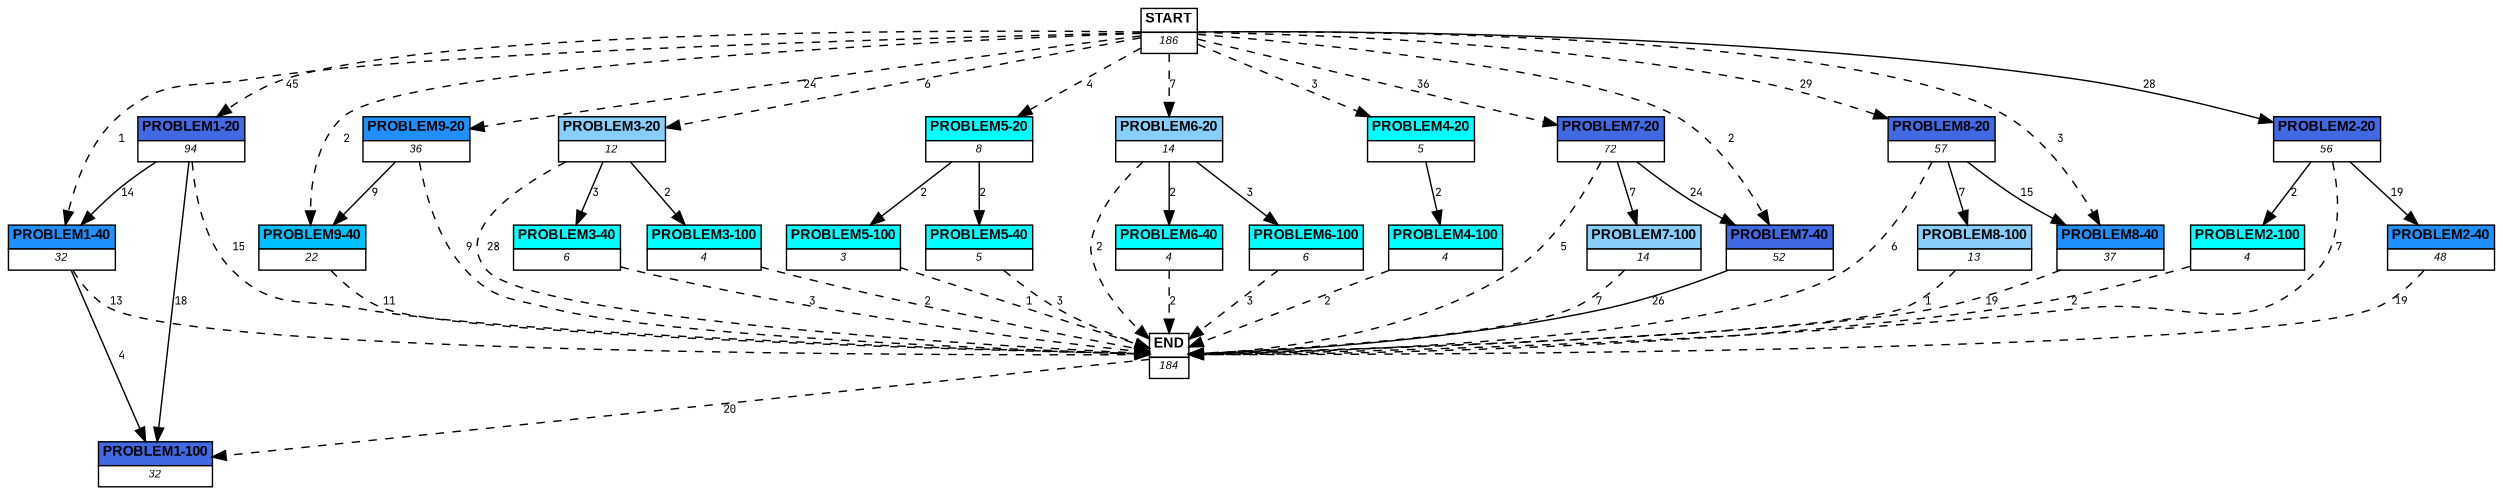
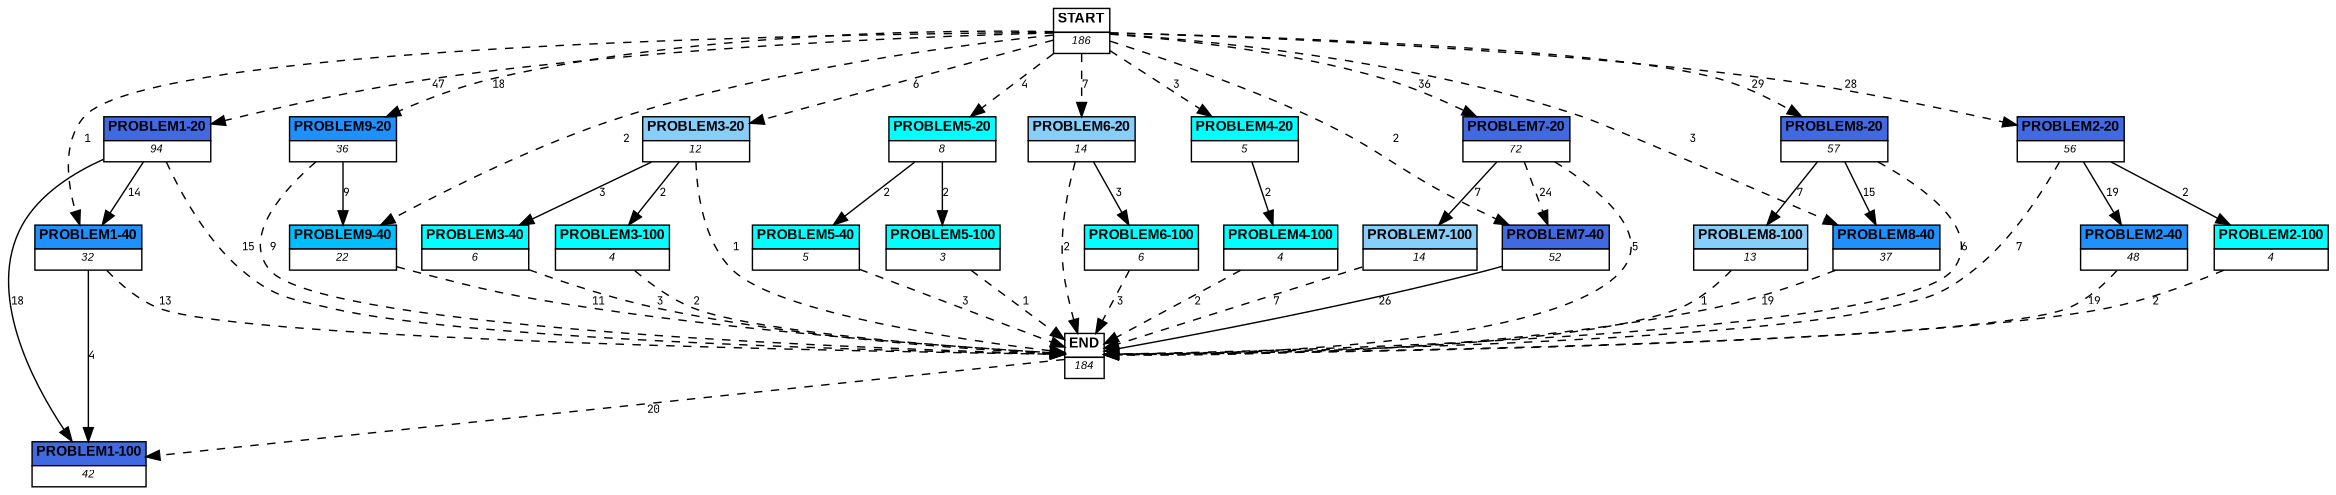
  digraph {
    fontname="JetBrains Mono"
    node [fontname="JetBrains Mono" shape=plain]
    edge [fontname="JetBrains Mono" fontsize=8 labelfloat=false style=dashed]
    n1 [label=<<table border="0" cellborder="1" cellspacing="0"><tr><td bgcolor="dodgerblue"><FONT face="Arial" POINT-SIZE="10"><b>PROBLEM1-40</b></FONT></td></tr><tr><td bgcolor="white"><FONT face="Arial" POINT-SIZE="8"><i>32</i></FONT></td></tr></table>>]
-   n2 [label=<<table border="0" cellborder="1" cellspacing="0"><tr><td bgcolor="royalblue"><FONT face="Arial" POINT-SIZE="10"><b>PROBLEM1-100</b></FONT></td></tr><tr><td bgcolor="white"><FONT face="Arial" POINT-SIZE="8"><i>32</i></FONT></td></tr></table>>]
+   n2 [label=<<table border="0" cellborder="1" cellspacing="0"><tr><td bgcolor="royalblue"><FONT face="Arial" POINT-SIZE="10"><b>PROBLEM1-100</b></FONT></td></tr><tr><td bgcolor="white"><FONT face="Arial" POINT-SIZE="8"><i>42</i></FONT></td></tr></table>>]
    n3 [label=<<table border="0" cellborder="1" cellspacing="0"><tr><td bgcolor="white"><FONT face="Arial" POINT-SIZE="10"><b>END</b></FONT></td></tr><tr><td bgcolor="white"><FONT face="Arial" POINT-SIZE="8"><i>184</i></FONT></td></tr></table>>]
    n4 [label=<<table border="0" cellborder="1" cellspacing="0"><tr><td bgcolor="royalblue"><FONT face="Arial" POINT-SIZE="10"><b>PROBLEM1-20</b></FONT></td></tr><tr><td bgcolor="white"><FONT face="Arial" POINT-SIZE="8"><i>94</i></FONT></td></tr></table>>]
    n5 [label=<<table border="0" cellborder="1" cellspacing="0"><tr><td bgcolor="royalblue"><FONT face="Arial" POINT-SIZE="10"><b>PROBLEM2-20</b></FONT></td></tr><tr><td bgcolor="white"><FONT face="Arial" POINT-SIZE="8"><i>56</i></FONT></td></tr></table>>]
    n6 [label=<<table border="0" cellborder="1" cellspacing="0"><tr><td bgcolor="dodgerblue"><FONT face="Arial" POINT-SIZE="10"><b>PROBLEM2-40</b></FONT></td></tr><tr><td bgcolor="white"><FONT face="Arial" POINT-SIZE="8"><i>48</i></FONT></td></tr></table>>]
    n7 [label=<<table border="0" cellborder="1" cellspacing="0"><tr><td bgcolor="aqua"><FONT face="Arial" POINT-SIZE="10"><b>PROBLEM2-100</b></FONT></td></tr><tr><td bgcolor="white"><FONT face="Arial" POINT-SIZE="8"><i>4</i></FONT></td></tr></table>>]
    n8 [label=<<table border="0" cellborder="1" cellspacing="0"><tr><td bgcolor="dodgerblue"><FONT face="Arial" POINT-SIZE="10"><b>PROBLEM9-20</b></FONT></td></tr><tr><td bgcolor="white"><FONT face="Arial" POINT-SIZE="8"><i>36</i></FONT></td></tr></table>>]
    n9 [label=<<table border="0" cellborder="1" cellspacing="0"><tr><td bgcolor="deepskyblue"><FONT face="Arial" POINT-SIZE="10"><b>PROBLEM9-40</b></FONT></td></tr><tr><td bgcolor="white"><FONT face="Arial" POINT-SIZE="8"><i>22</i></FONT></td></tr></table>>]
    n10 [label=<<table border="0" cellborder="1" cellspacing="0"><tr><td bgcolor="lightskyblue"><FONT face="Arial" POINT-SIZE="10"><b>PROBLEM3-20</b></FONT></td></tr><tr><td bgcolor="white"><FONT face="Arial" POINT-SIZE="8"><i>12</i></FONT></td></tr></table>>]
    n11 [label=<<table border="0" cellborder="1" cellspacing="0"><tr><td bgcolor="aqua"><FONT face="Arial" POINT-SIZE="10"><b>PROBLEM3-40</b></FONT></td></tr><tr><td bgcolor="white"><FONT face="Arial" POINT-SIZE="8"><i>6</i></FONT></td></tr></table>>]
    n12 [label=<<table border="0" cellborder="1" cellspacing="0"><tr><td bgcolor="aqua"><FONT face="Arial" POINT-SIZE="10"><b>PROBLEM3-100</b></FONT></td></tr><tr><td bgcolor="white"><FONT face="Arial" POINT-SIZE="8"><i>4</i></FONT></td></tr></table>>]
    n13 [label=<<table border="0" cellborder="1" cellspacing="0"><tr><td bgcolor="aqua"><FONT face="Arial" POINT-SIZE="10"><b>PROBLEM5-20</b></FONT></td></tr><tr><td bgcolor="white"><FONT face="Arial" POINT-SIZE="8"><i>8</i></FONT></td></tr></table>>]
    n14 [label=<<table border="0" cellborder="1" cellspacing="0"><tr><td bgcolor="aqua"><FONT face="Arial" POINT-SIZE="10"><b>PROBLEM5-40</b></FONT></td></tr><tr><td bgcolor="white"><FONT face="Arial" POINT-SIZE="8"><i>5</i></FONT></td></tr></table>>]
    n15 [label=<<table border="0" cellborder="1" cellspacing="0"><tr><td bgcolor="aqua"><FONT face="Arial" POINT-SIZE="10"><b>PROBLEM5-100</b></FONT></td></tr><tr><td bgcolor="white"><FONT face="Arial" POINT-SIZE="8"><i>3</i></FONT></td></tr></table>>]
    n16 [label=<<table border="0" cellborder="1" cellspacing="0"><tr><td bgcolor="lightskyblue"><FONT face="Arial" POINT-SIZE="10"><b>PROBLEM6-20</b></FONT></td></tr><tr><td bgcolor="white"><FONT face="Arial" POINT-SIZE="8"><i>14</i></FONT></td></tr></table>>]
-   n17 [label=<<table border="0" cellborder="1" cellspacing="0"><tr><td bgcolor="aqua"><FONT face="Arial" POINT-SIZE="10"><b>PROBLEM6-40</b></FONT></td></tr><tr><td bgcolor="white"><FONT face="Arial" POINT-SIZE="8"><i>4</i></FONT></td></tr></table>>]
    n18 [label=<<table border="0" cellborder="1" cellspacing="0"><tr><td bgcolor="aqua"><FONT face="Arial" POINT-SIZE="10"><b>PROBLEM6-100</b></FONT></td></tr><tr><td bgcolor="white"><FONT face="Arial" POINT-SIZE="8"><i>6</i></FONT></td></tr></table>>]
    n19 [label=<<table border="0" cellborder="1" cellspacing="0"><tr><td bgcolor="aqua"><FONT face="Arial" POINT-SIZE="10"><b>PROBLEM4-20</b></FONT></td></tr><tr><td bgcolor="white"><FONT face="Arial" POINT-SIZE="8"><i>5</i></FONT></td></tr></table>>]
    n20 [label=<<table border="0" cellborder="1" cellspacing="0"><tr><td bgcolor="aqua"><FONT face="Arial" POINT-SIZE="10"><b>PROBLEM4-100</b></FONT></td></tr><tr><td bgcolor="white"><FONT face="Arial" POINT-SIZE="8"><i>4</i></FONT></td></tr></table>>]
    n21 [label=<<table border="0" cellborder="1" cellspacing="0"><tr><td bgcolor="royalblue"><FONT face="Arial" POINT-SIZE="10"><b>PROBLEM7-20</b></FONT></td></tr><tr><td bgcolor="white"><FONT face="Arial" POINT-SIZE="8"><i>72</i></FONT></td></tr></table>>]
    n22 [label=<<table border="0" cellborder="1" cellspacing="0"><tr><td bgcolor="royalblue"><FONT face="Arial" POINT-SIZE="10"><b>PROBLEM7-40</b></FONT></td></tr><tr><td bgcolor="white"><FONT face="Arial" POINT-SIZE="8"><i>52</i></FONT></td></tr></table>>]
    n23 [label=<<table border="0" cellborder="1" cellspacing="0"><tr><td bgcolor="lightskyblue"><FONT face="Arial" POINT-SIZE="10"><b>PROBLEM7-100</b></FONT></td></tr><tr><td bgcolor="white"><FONT face="Arial" POINT-SIZE="8"><i>14</i></FONT></td></tr></table>>]
    n24 [label=<<table border="0" cellborder="1" cellspacing="0"><tr><td bgcolor="royalblue"><FONT face="Arial" POINT-SIZE="10"><b>PROBLEM8-20</b></FONT></td></tr><tr><td bgcolor="white"><FONT face="Arial" POINT-SIZE="8"><i>57</i></FONT></td></tr></table>>]
    n25 [label=<<table border="0" cellborder="1" cellspacing="0"><tr><td bgcolor="dodgerblue"><FONT face="Arial" POINT-SIZE="10"><b>PROBLEM8-40</b></FONT></td></tr><tr><td bgcolor="white"><FONT face="Arial" POINT-SIZE="8"><i>37</i></FONT></td></tr></table>>]
    n26 [label=<<table border="0" cellborder="1" cellspacing="0"><tr><td bgcolor="lightskyblue"><FONT face="Arial" POINT-SIZE="10"><b>PROBLEM8-100</b></FONT></td></tr><tr><td bgcolor="white"><FONT face="Arial" POINT-SIZE="8"><i>13</i></FONT></td></tr></table>>]
    n27 [label=<<table border="0" cellborder="1" cellspacing="0"><tr><td bgcolor="white"><FONT face="Arial" POINT-SIZE="10"><b>START</b></FONT></td></tr><tr><td bgcolor="white"><FONT face="Arial" POINT-SIZE="8"><i>186</i></FONT></td></tr></table>>]
    n1 -> n2 [label=4 style=""]
    n1 -> n3 [label=13]
    n3 -> n2 [label=20]
    n4 -> n1 [label=14 style=""]
    n4 -> n2 [label=18 style=""]
    n4 -> n3 [label=15]
    n5 -> n3 [label=7]
    n5 -> n6 [label=19 style=""]
    n5 -> n7 [label=2 style=""]
    n6 -> n3 [label=19]
    n7 -> n3 [label=2]
    n8 -> n3 [label=9]
    n8 -> n9 [label=9 style=""]
    n9 -> n3 [label=11]
-   n10 -> n3 [label=28]
+   n10 -> n3 [label=1]
    n10 -> n11 [label=3 style=""]
    n10 -> n12 [label=2 style=""]
    n11 -> n3 [label=3]
    n12 -> n3 [label=2]
    n13 -> n14 [label=2 style=""]
    n13 -> n15 [label=2 style=""]
    n14 -> n3 [label=3]
    n15 -> n3 [label=1]
    n16 -> n3 [label=2]
-   n16 -> n17 [label=2 style=""]
    n16 -> n18 [label=3 style=""]
-   n17 -> n3 [label=2]
    n18 -> n3 [label=3]
    n19 -> n20 [label=2 style=""]
    n20 -> n3 [label=2]
    n21 -> n3 [label=5]
-   n21 -> n22 [label=24 style=""]
+   n21 -> n22 [label=24]
    n21 -> n23 [label=7 style=""]
    n22 -> n3 [label=26 style=solid]
    n23 -> n3 [label=7]
    n24 -> n3 [label=6]
    n24 -> n25 [label=15 style=""]
    n24 -> n26 [label=7 style=""]
    n25 -> n3 [label=19]
    n26 -> n3 [label=1]
    n27 -> n1 [label=1]
-   n27 -> n4 [label=45]
-   n27 -> n5 [label=28 style=solid]
-   n27 -> n8 [label=24]
+   n27 -> n4 [label=47]
+   n27 -> n5 [label=28]
+   n27 -> n8 [label=18]
    n27 -> n9 [label=2]
    n27 -> n10 [label=6]
    n27 -> n13 [label=4]
    n27 -> n16 [label=7]
    n27 -> n19 [label=3]
    n27 -> n21 [label=36]
    n27 -> n22 [label=2]
    n27 -> n24 [label=29]
    n27 -> n25 [label=3]
  }
